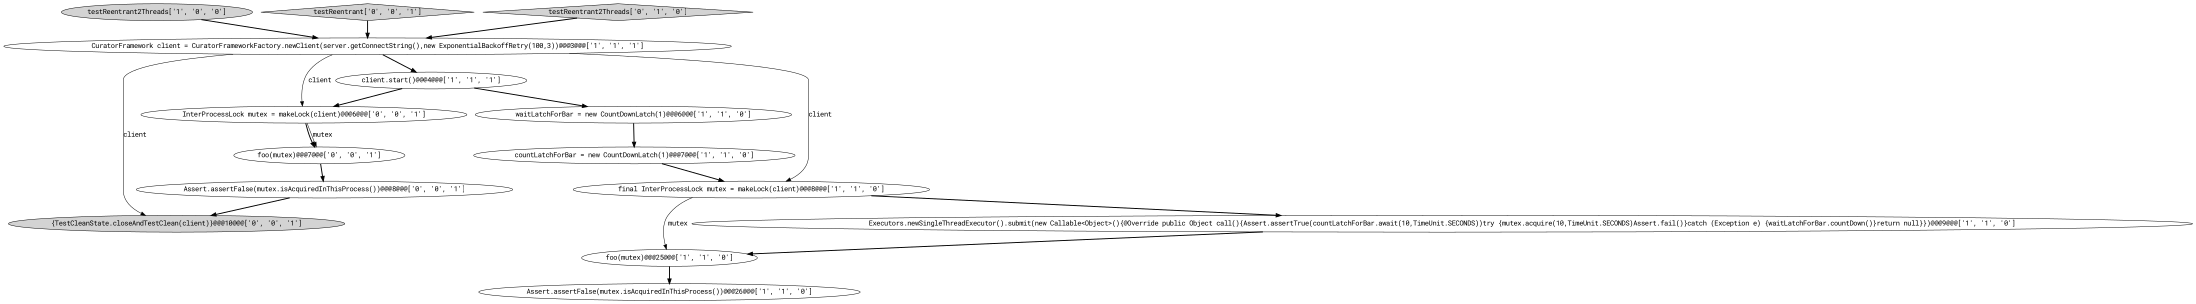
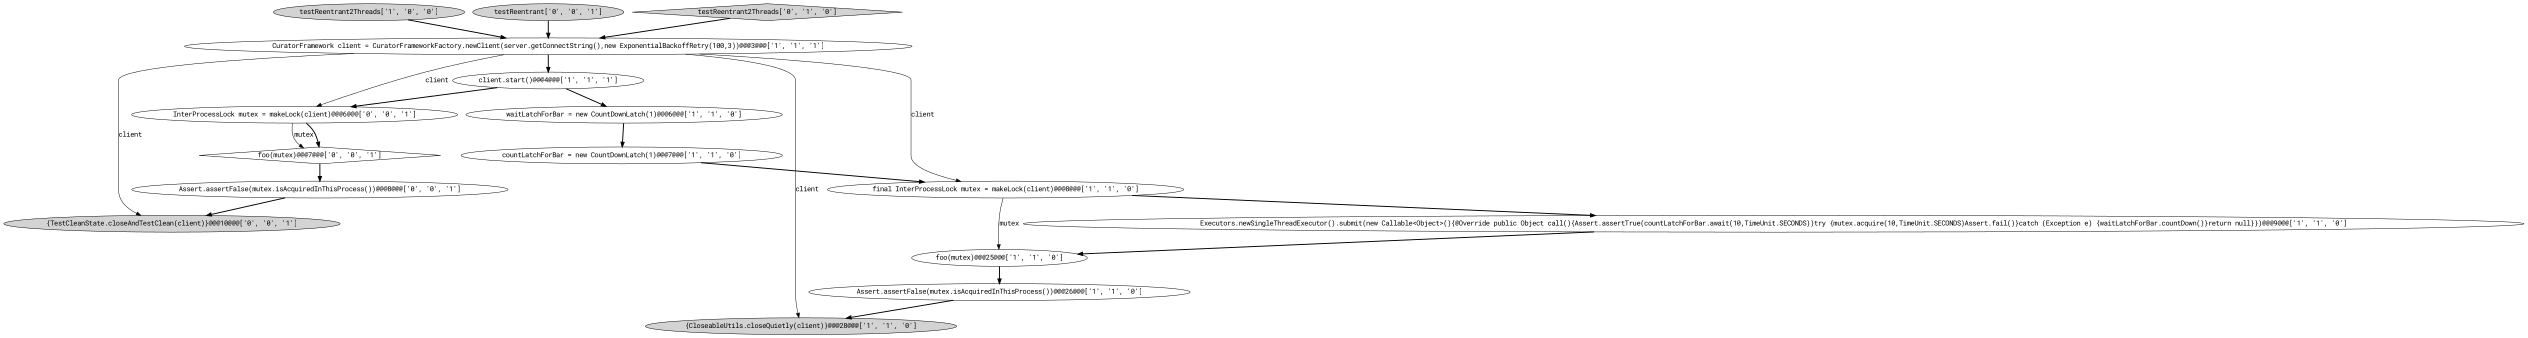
  digraph {
    fontname="Roboto Mono"
    node [fillcolor=white fontname="Roboto Mono" shape=ellipse style=filled]
    edge [fontname="Roboto Mono" style=bold]
    n1 [fillcolor=lightgray label="testReentrant2Threads['1', '0', '0']"]
    n2 [label="CuratorFramework client = CuratorFrameworkFactory.newClient(server.getConnectString(),new ExponentialBackoffRetry(100,3))@@@3@@@['1', '1', '1']"]
    n3 [label="client.start()@@@4@@@['1', '1', '1']"]
+   n4 [fillcolor=lightgray label="{CloseableUtils.closeQuietly(client)}@@@28@@@['1', '1', '0']"]
    n5 [label="InterProcessLock mutex = makeLock(client)@@@6@@@['0', '0', '1']"]
    n6 [fillcolor=lightgray label="{TestCleanState.closeAndTestClean(client)}@@@10@@@['0', '0', '1']"]
    n7 [label="final InterProcessLock mutex = makeLock(client)@@@8@@@['1', '1', '0']"]
-   n8 [fillcolor=lightgray label="testReentrant['0', '0', '1']" shape=diamond]
+   n8 [fillcolor=lightgray label="testReentrant['0', '0', '1']"]
    n9 [label="waitLatchForBar = new CountDownLatch(1)@@@6@@@['1', '1', '0']"]
-   n10 [label="foo(mutex)@@@7@@@['0', '0', '1']"]
+   n10 [label="foo(mutex)@@@7@@@['0', '0', '1']" shape=diamond]
    n11 [label="foo(mutex)@@@25@@@['1', '1', '0']"]
    n12 [label="Executors.newSingleThreadExecutor().submit(new Callable<Object>(){@Override public Object call(){Assert.assertTrue(countLatchForBar.await(10,TimeUnit.SECONDS))try {mutex.acquire(10,TimeUnit.SECONDS)Assert.fail()}catch (Exception e) {waitLatchForBar.countDown()}return null}})@@@9@@@['1', '1', '0']"]
    n13 [label="countLatchForBar = new CountDownLatch(1)@@@7@@@['1', '1', '0']"]
    n14 [label="Assert.assertFalse(mutex.isAcquiredInThisProcess())@@@8@@@['0', '0', '1']"]
    n15 [fillcolor=lightgray label="testReentrant2Threads['0', '1', '0']" shape=diamond]
    n16 [label="Assert.assertFalse(mutex.isAcquiredInThisProcess())@@@26@@@['1', '1', '0']"]
    n1 -> n2
    n2 -> n3
+   n2 -> n4 [label=client style=solid]
    n2 -> n5 [label=client style=solid]
    n2 -> n6 [label=client style=solid]
    n2 -> n7 [label=client style=solid]
    n3 -> n5
    n3 -> n9
    n5 -> n10 [label=mutex style=solid]
    n5 -> n10
    n7 -> n11 [label=mutex style=solid]
    n7 -> n12
    n8 -> n2
    n9 -> n13
    n10 -> n14
    n11 -> n16
    n12 -> n11
    n13 -> n7
    n14 -> n6
    n15 -> n2
+   n16 -> n4
  }
